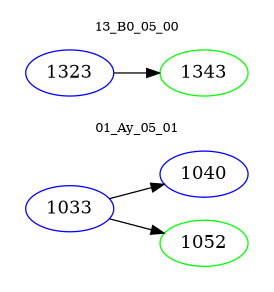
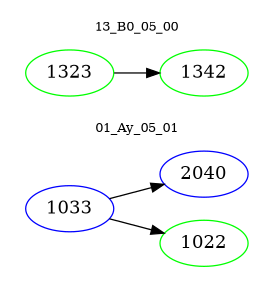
  digraph {
    rankdir=LR
    node [color=blue]
    edge [color=black]
    n1 [label=1033]
-   n2 [color=green label=1052]
-   n3 [label=1040]
-   n4 [label=1323]
-   n5 [color=green label=1343]
+   n2 [color=green label=1022]
+   n3 [label=2040]
+   n4 [color=green label=1323]
+   n5 [color=green label=1342]
    subgraph cluster_1 {
      color=white
      fontsize=10
      label="01_Ay_05_01"
      n1
      n2
      n3
    }
    subgraph cluster_2 {
      color=white
      fontsize=10
      label="13_B0_05_00"
      n4
      n5
    }
    n1 -> n2
    n1 -> n3
    n4 -> n5
  }
